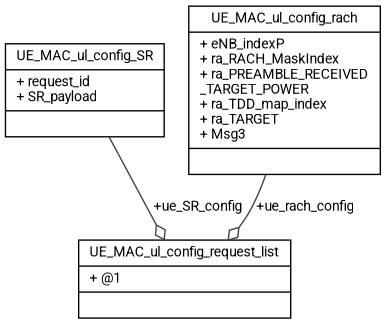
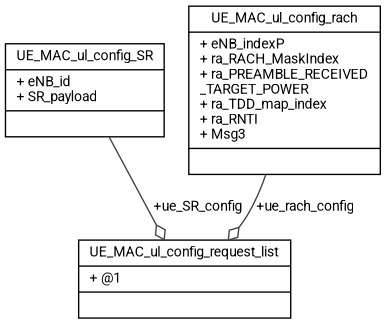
  digraph {
    fontname=Roboto
    node [color=black fillcolor=white fontname=Roboto fontsize=10 shape=record style=filled]
    edge [arrowhead=odiamond color=grey25 fontname=Roboto fontsize=10 labelfontname=Helvetica labelfontsize=10 style=solid]
    n1 [height=0.2 label="{UE_MAC_ul_config_request_list\n|+ @1\l|}" width=0.4]
-   n2 [height=0.2 label="{UE_MAC_ul_config_SR\n|+ request_id\l+ SR_payload\l|}" width=0.4]
-   n3 [height=0.2 label="{UE_MAC_ul_config_rach\n|+ eNB_indexP\l+ ra_RACH_MaskIndex\l+ ra_PREAMBLE_RECEIVED\l_TARGET_POWER\l+ ra_TDD_map_index\l+ ra_TARGET\l+ Msg3\l|}" width=0.4]
+   n2 [height=0.2 label="{UE_MAC_ul_config_SR\n|+ eNB_id\l+ SR_payload\l|}" width=0.4]
+   n3 [height=0.2 label="{UE_MAC_ul_config_rach\n|+ eNB_indexP\l+ ra_RACH_MaskIndex\l+ ra_PREAMBLE_RECEIVED\l_TARGET_POWER\l+ ra_TDD_map_index\l+ ra_RNTI\l+ Msg3\l|}" width=0.4]
    n2 -> n1 [label=" +ue_SR_config"]
    n3 -> n1 [label=" +ue_rach_config"]
  }
